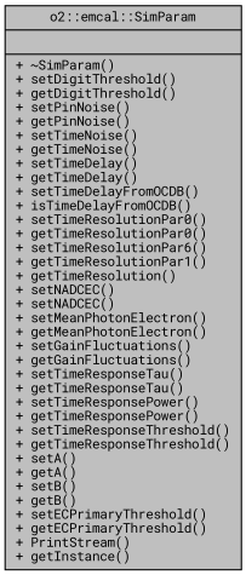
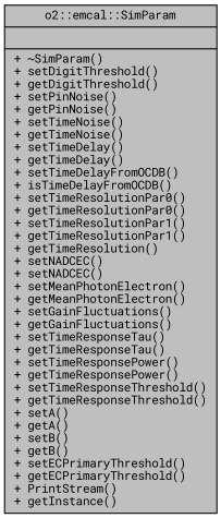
  digraph {
    fontname="Roboto Mono"
-   n1 [color=black fillcolor=grey75 fontcolor=black fontname="Roboto Mono" fontsize=10 height=0.2 label="{o2::emcal::SimParam\n||+ ~SimParam()\l+ setDigitThreshold()\l+ getDigitThreshold()\l+ setPinNoise()\l+ getPinNoise()\l+ setTimeNoise()\l+ getTimeNoise()\l+ setTimeDelay()\l+ getTimeDelay()\l+ setTimeDelayFromOCDB()\l+ isTimeDelayFromOCDB()\l+ setTimeResolutionPar0()\l+ getTimeResolutionPar0()\l+ setTimeResolutionPar6()\l+ getTimeResolutionPar1()\l+ getTimeResolution()\l+ setNADCEC()\l+ setNADCEC()\l+ setMeanPhotonElectron()\l+ getMeanPhotonElectron()\l+ setGainFluctuations()\l+ getGainFluctuations()\l+ setTimeResponseTau()\l+ getTimeResponseTau()\l+ setTimeResponsePower()\l+ getTimeResponsePower()\l+ setTimeResponseThreshold()\l+ getTimeResponseThreshold()\l+ setA()\l+ getA()\l+ setB()\l+ getB()\l+ setECPrimaryThreshold()\l+ getECPrimaryThreshold()\l+ PrintStream()\l+ getInstance()\l}" shape=record style=filled width=0.4]
+   n1 [color=black fillcolor=grey75 fontcolor=black fontname="Roboto Mono" fontsize=10 height=0.2 label="{o2::emcal::SimParam\n||+ ~SimParam()\l+ setDigitThreshold()\l+ getDigitThreshold()\l+ setPinNoise()\l+ getPinNoise()\l+ setTimeNoise()\l+ getTimeNoise()\l+ setTimeDelay()\l+ getTimeDelay()\l+ setTimeDelayFromOCDB()\l+ isTimeDelayFromOCDB()\l+ setTimeResolutionPar0()\l+ getTimeResolutionPar0()\l+ setTimeResolutionPar1()\l+ getTimeResolutionPar1()\l+ getTimeResolution()\l+ setNADCEC()\l+ setNADCEC()\l+ setMeanPhotonElectron()\l+ getMeanPhotonElectron()\l+ setGainFluctuations()\l+ getGainFluctuations()\l+ setTimeResponseTau()\l+ getTimeResponseTau()\l+ setTimeResponsePower()\l+ getTimeResponsePower()\l+ setTimeResponseThreshold()\l+ getTimeResponseThreshold()\l+ setA()\l+ getA()\l+ setB()\l+ getB()\l+ setECPrimaryThreshold()\l+ getECPrimaryThreshold()\l+ PrintStream()\l+ getInstance()\l}" shape=record style=filled width=0.4]
  }
